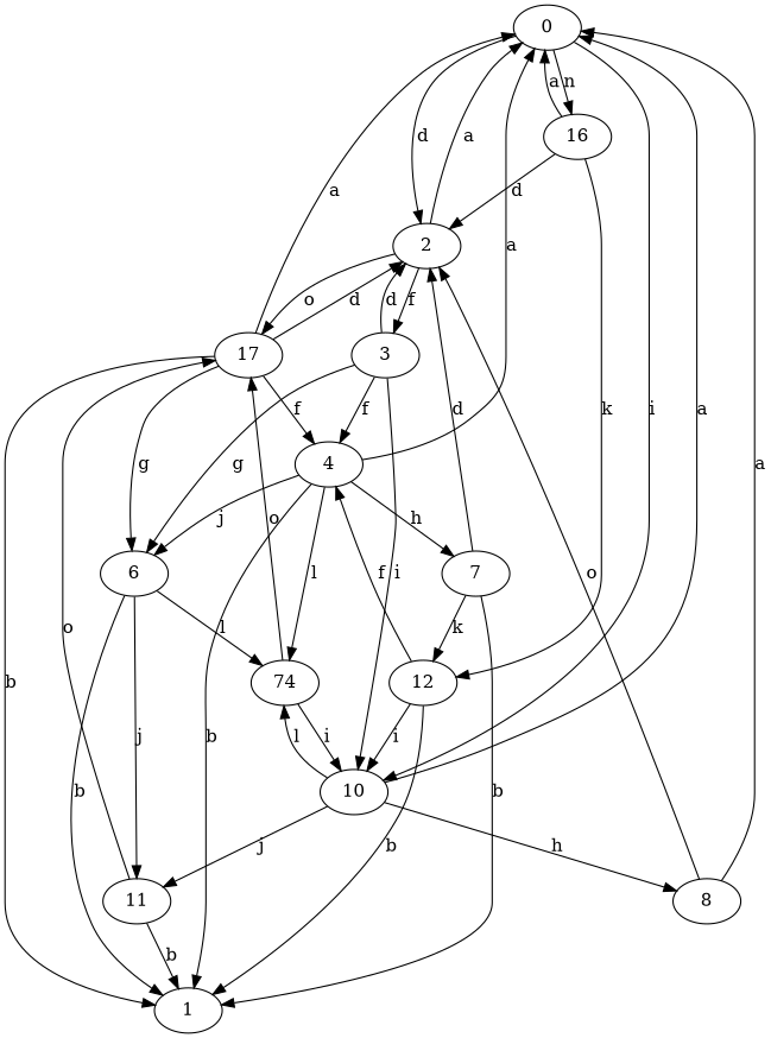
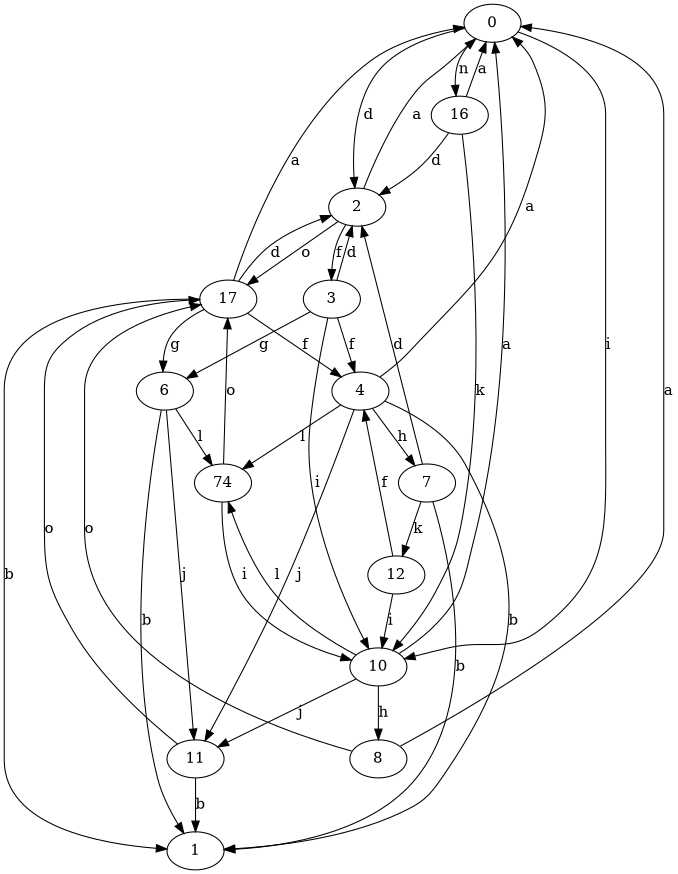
  strict digraph {
    0
    2
    10
    16
    3
    17
    11
    n8 [label=74]
    8
    12
    4
    6
    1
    7
    0 -> 2 [label=d]
    0 -> 10 [label=i]
    0 -> 16 [label=n]
    2 -> 0 [label=a]
    2 -> 3 [label=f]
    2 -> 17 [label=o]
    10 -> 0 [label=a]
    10 -> 11 [label=j]
    10 -> n8 [label=l]
    10 -> 8 [label=h]
    16 -> 0 [label=a]
    16 -> 2 [label=d]
-   16 -> 12 [label=k]
+   16 -> 10 [label=k]
    3 -> 2 [label=d]
    3 -> 10 [label=i]
    3 -> 4 [label=f]
    3 -> 6 [label=g]
    17 -> 0 [label=a]
    17 -> 2 [label=d]
    17 -> 4 [label=f]
    17 -> 6 [label=g]
    17 -> 1 [label=b]
    11 -> 17 [label=o]
    11 -> 1 [label=b]
    n8 -> 10 [label=i]
    n8 -> 17 [label=o]
    8 -> 0 [label=a]
-   8 -> 2 [label=o]
+   8 -> 17 [label=o]
    12 -> 10 [label=i]
    12 -> 4 [label=f]
-   12 -> 1 [label=b]
    4 -> 0 [label=a]
-   4 -> 6 [label=j]
+   4 -> 11 [label=j]
    4 -> n8 [label=l]
    4 -> 1 [label=b]
    4 -> 7 [label=h]
    6 -> 11 [label=j]
    6 -> n8 [label=l]
    6 -> 1 [label=b]
    7 -> 2 [label=d]
    7 -> 12 [label=k]
    7 -> 1 [label=b]
  }
